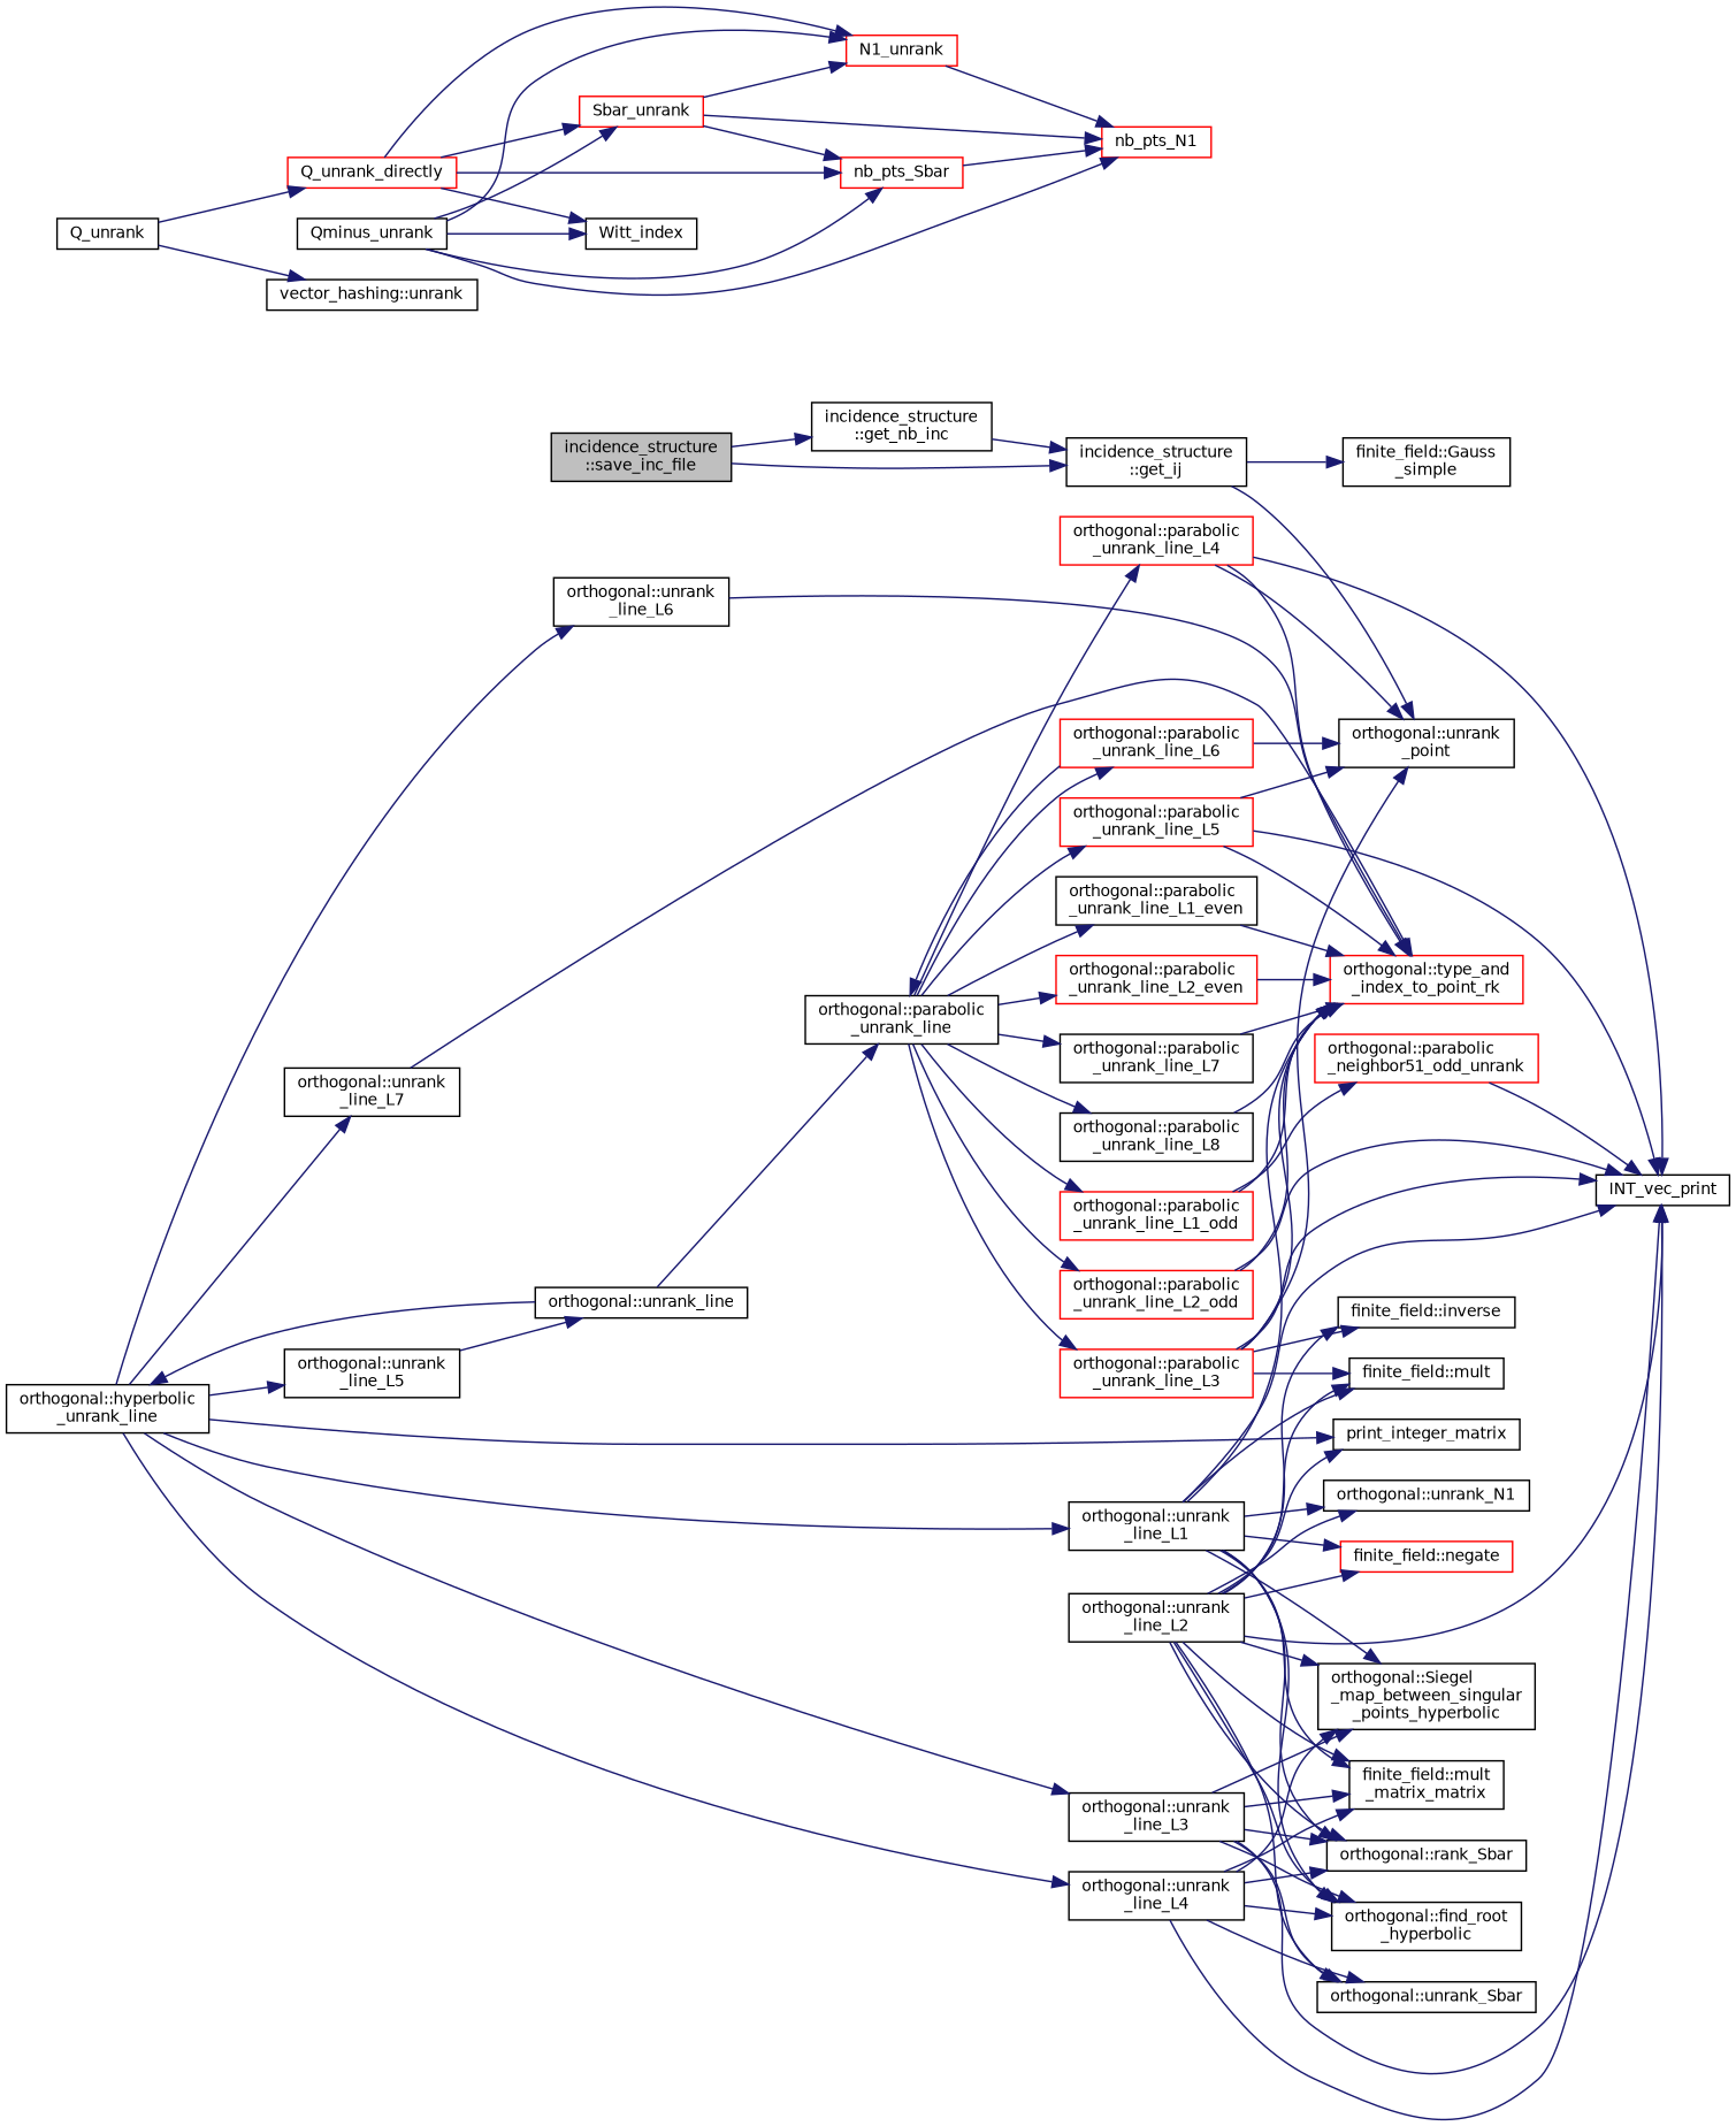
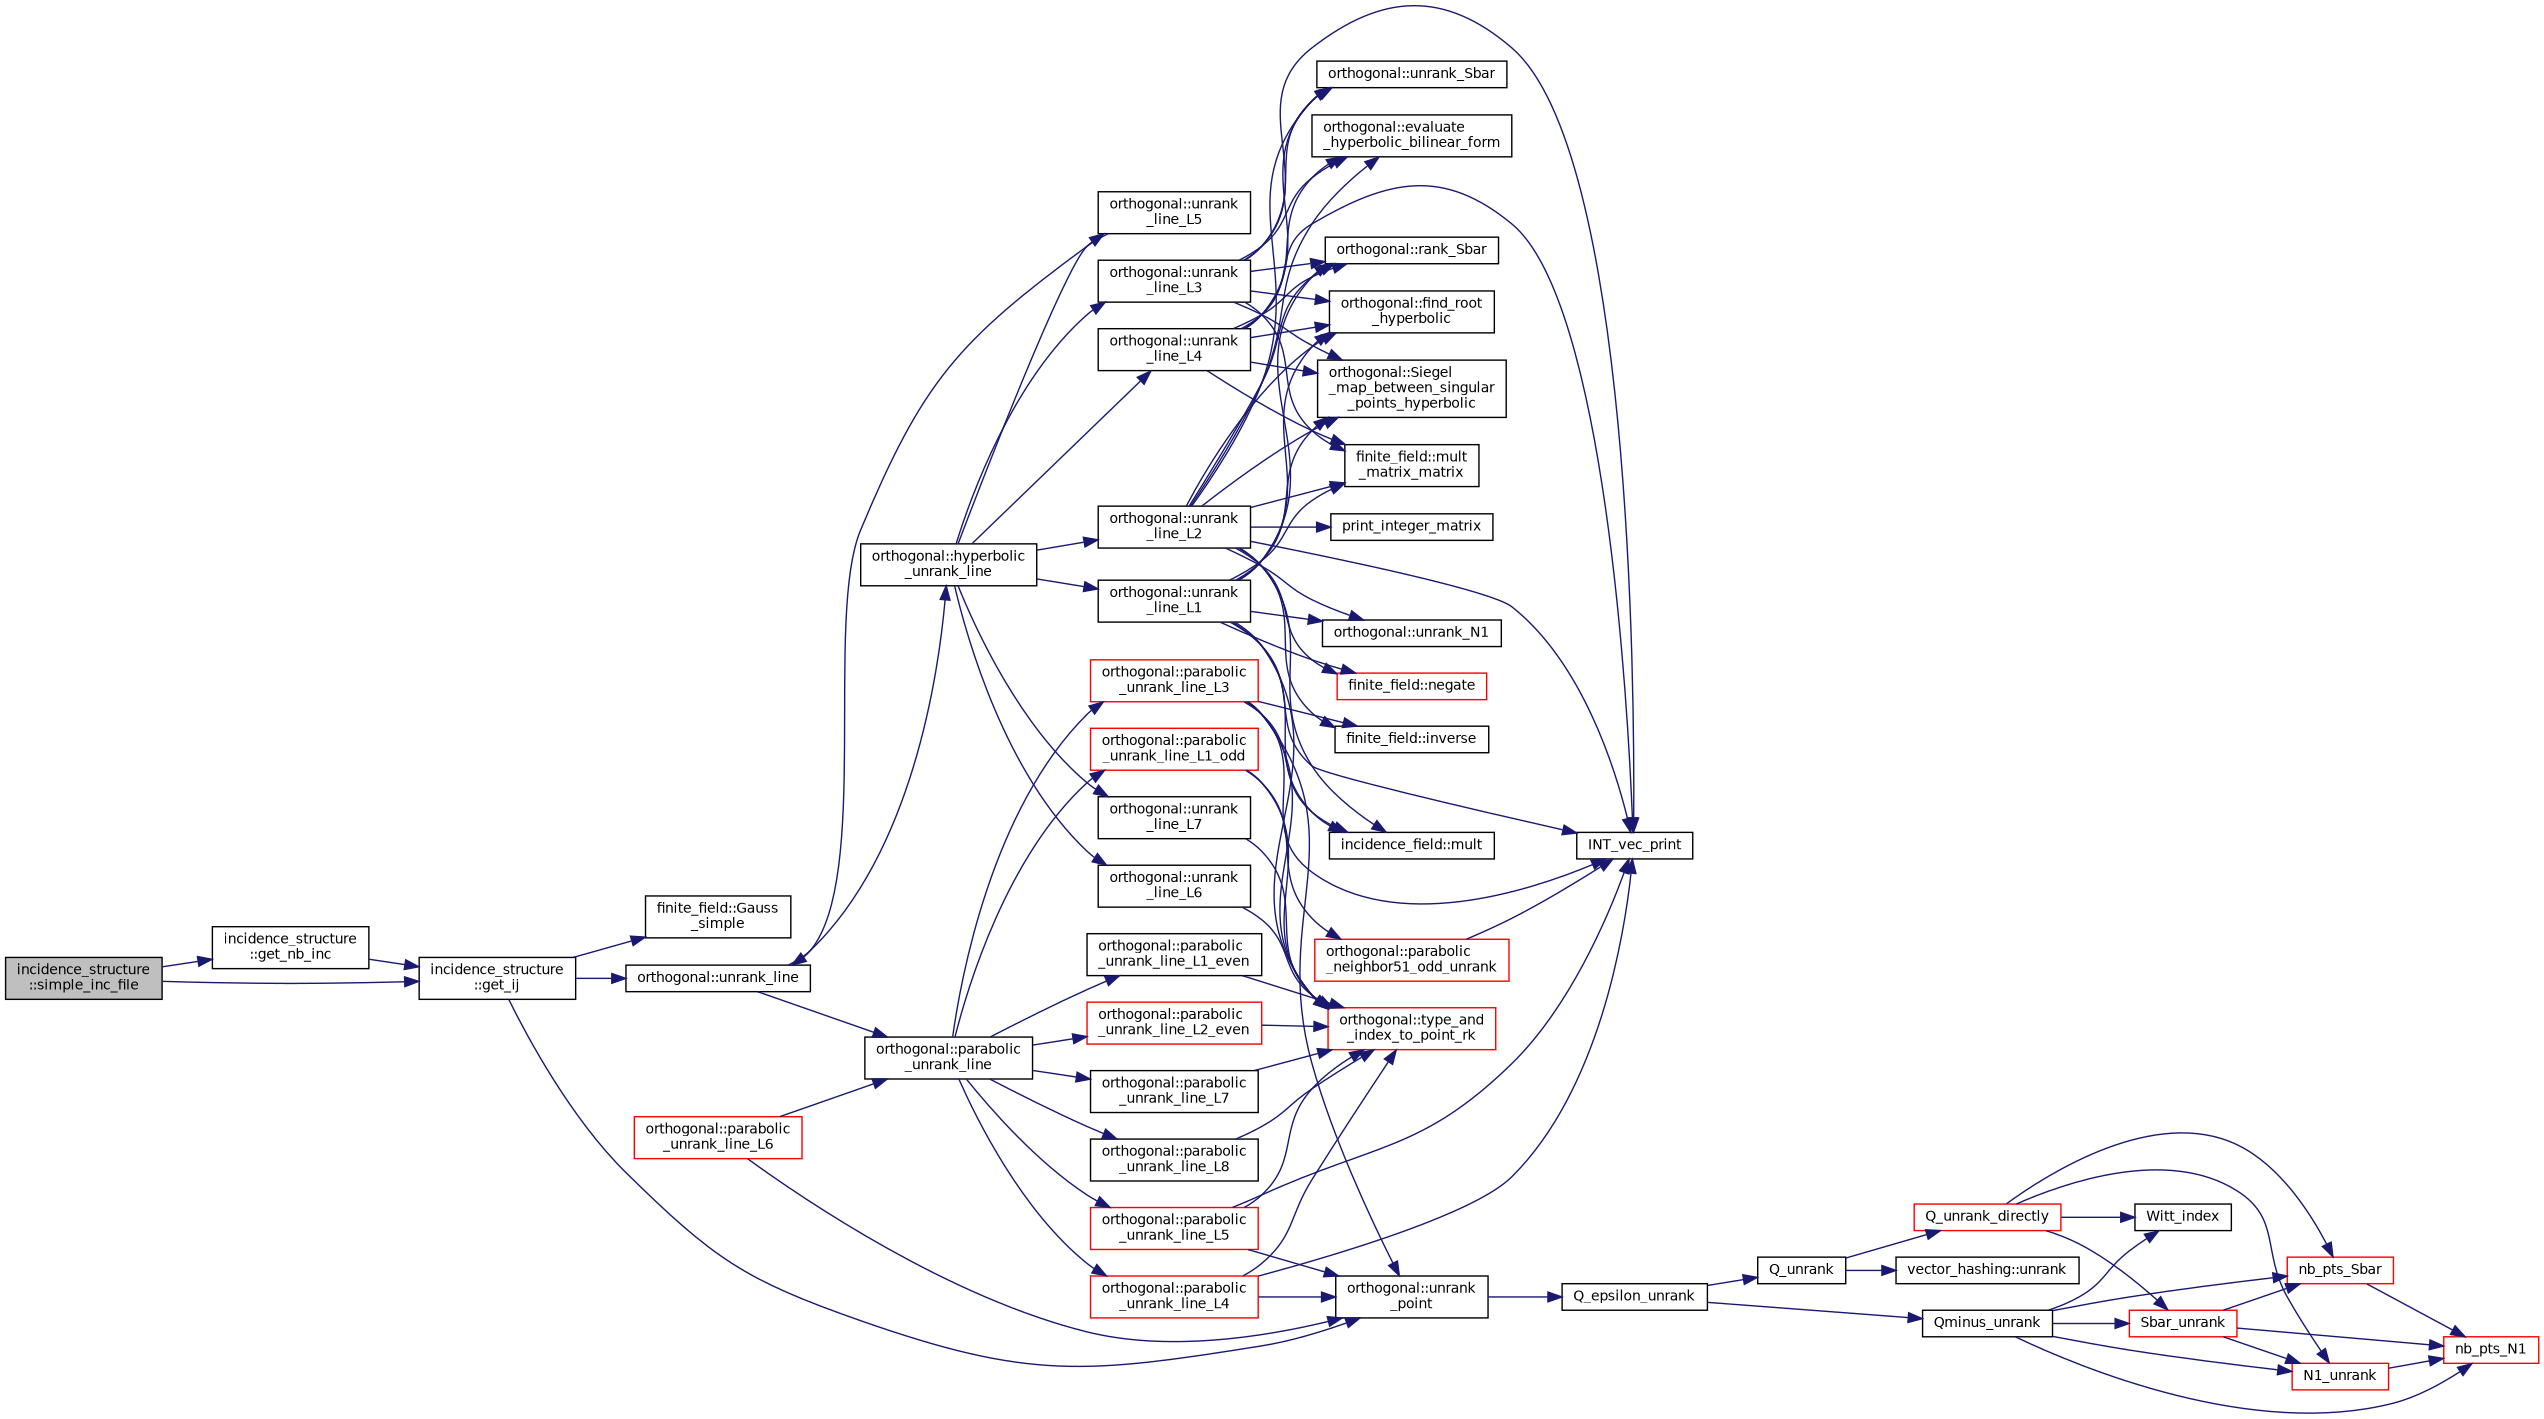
  digraph {
    rankdir=LR
    node [color=black fillcolor=white fontname=Helvetica fontsize=10 shape=record style=filled]
    edge [color=midnightblue fontname=Helvetica fontsize=10 labelfontname=Helvetica labelfontsize=10 style=solid]
-   n1 [fillcolor=grey75 fontcolor=black height=0.2 label="incidence_structure\l::save_inc_file" width=0.4]
+   n1 [fillcolor=grey75 fontcolor=black height=0.2 label="incidence_structure\l::simple_inc_file" width=0.4]
    n2 [height=0.2 label="incidence_structure\l::get_nb_inc" width=0.4]
    n3 [height=0.2 label="incidence_structure\l::get_ij" width=0.4]
    n4 [height=0.2 label="orthogonal::unrank\l_point" width=0.4]
    n5 [height=0.2 label="orthogonal::unrank_line" width=0.4]
    n6 [height=0.2 label="finite_field::Gauss\l_simple" width=0.4]
+   n7 [height=0.2 label=Q_epsilon_unrank width=0.4]
    n8 [height=0.2 label="orthogonal::hyperbolic\l_unrank_line" width=0.4]
    n9 [height=0.2 label="orthogonal::parabolic\l_unrank_line" width=0.4]
    n10 [height=0.2 label=Q_unrank width=0.4]
    n11 [height=0.2 label=Qminus_unrank width=0.4]
    n12 [height=0.2 label="vector_hashing::unrank" width=0.4]
    n13 [color=red height=0.2 label=Q_unrank_directly width=0.4]
    n14 [height=0.2 label=Witt_index width=0.4]
    n15 [color=red height=0.2 label=nb_pts_Sbar width=0.4]
    n16 [color=red height=0.2 label=Sbar_unrank width=0.4]
    n17 [color=red height=0.2 label=N1_unrank width=0.4]
    n18 [color=red height=0.2 label=nb_pts_N1 width=0.4]
    n19 [height=0.2 label="orthogonal::unrank\l_line_L1" width=0.4]
    n20 [height=0.2 label="orthogonal::unrank\l_line_L2" width=0.4]
    n21 [height=0.2 label="orthogonal::unrank\l_line_L3" width=0.4]
    n22 [height=0.2 label="orthogonal::unrank\l_line_L4" width=0.4]
    n23 [height=0.2 label="orthogonal::unrank\l_line_L5" width=0.4]
    n24 [height=0.2 label="orthogonal::unrank\l_line_L6" width=0.4]
    n25 [height=0.2 label="orthogonal::unrank\l_line_L7" width=0.4]
    n26 [height=0.2 label="orthogonal::parabolic\l_unrank_line_L1_even" width=0.4]
    n27 [color=red height=0.2 label="orthogonal::parabolic\l_unrank_line_L1_odd" width=0.4]
    n28 [color=red height=0.2 label="orthogonal::parabolic\l_unrank_line_L2_even" width=0.4]
-   n29 [color=red height=0.2 label="orthogonal::parabolic\l_unrank_line_L2_odd" width=0.4]
    n30 [color=red height=0.2 label="orthogonal::parabolic\l_unrank_line_L3" width=0.4]
    n31 [color=red height=0.2 label="orthogonal::parabolic\l_unrank_line_L4" width=0.4]
    n32 [color=red height=0.2 label="orthogonal::parabolic\l_unrank_line_L5" width=0.4]
    n33 [color=red height=0.2 label="orthogonal::parabolic\l_unrank_line_L6" width=0.4]
    n34 [height=0.2 label="orthogonal::parabolic\l_unrank_line_L7" width=0.4]
    n35 [height=0.2 label="orthogonal::parabolic\l_unrank_line_L8" width=0.4]
    n36 [color=red height=0.2 label="orthogonal::type_and\l_index_to_point_rk" width=0.4]
    n37 [height=0.2 label="orthogonal::unrank_N1" width=0.4]
    n38 [height=0.2 label=INT_vec_print width=0.4]
-   n39 [height=0.2 label="finite_field::mult" width=0.4]
+   n39 [height=0.2 label="incidence_field::mult" width=0.4]
    n40 [height=0.2 label="orthogonal::find_root\l_hyperbolic" width=0.4]
    n41 [height=0.2 label="orthogonal::Siegel\l_map_between_singular\l_points_hyperbolic" width=0.4]
    n42 [height=0.2 label="finite_field::mult\l_matrix_matrix" width=0.4]
    n43 [color=red height=0.2 label="finite_field::negate" width=0.4]
    n44 [height=0.2 label="orthogonal::rank_Sbar" width=0.4]
    n45 [height=0.2 label="orthogonal::unrank_Sbar" width=0.4]
    n46 [height=0.2 label=print_integer_matrix width=0.4]
+   n47 [height=0.2 label="orthogonal::evaluate\l_hyperbolic_bilinear_form" width=0.4]
    n48 [height=0.2 label="finite_field::inverse" width=0.4]
    n49 [color=red height=0.2 label="orthogonal::parabolic\l_neighbor51_odd_unrank" width=0.4]
    n1 -> n2
    n1 -> n3
    n2 -> n3
    n3 -> n4
+   n3 -> n5
    n3 -> n6
+   n4 -> n7
    n5 -> n8
    n5 -> n9
+   n7 -> n10
+   n7 -> n11
    n8 -> n19
-   n8 -> n46
+   n8 -> n20
    n8 -> n21
    n8 -> n22
    n8 -> n23
    n8 -> n24
    n8 -> n25
    n9 -> n26
    n9 -> n27
    n9 -> n28
-   n9 -> n29
    n9 -> n30
    n9 -> n31
    n9 -> n32
-   n9 -> n33
    n9 -> n34
    n9 -> n35
    n10 -> n12
    n10 -> n13
    n11 -> n14
    n11 -> n15
    n11 -> n16
    n11 -> n17
    n11 -> n18
    n13 -> n14
    n13 -> n15
    n13 -> n16
    n13 -> n17
    n15 -> n18
    n16 -> n15
    n16 -> n17
    n16 -> n18
    n17 -> n18
    n19 -> n36
    n19 -> n37
    n19 -> n38
    n19 -> n39
    n19 -> n40
    n19 -> n41
    n19 -> n42
    n19 -> n43
    n19 -> n44
    n20 -> n37
    n20 -> n38
    n20 -> n39
    n20 -> n40
    n20 -> n41
    n20 -> n42
    n20 -> n43
    n20 -> n44
    n20 -> n45
    n20 -> n46
+   n20 -> n47
    n20 -> n48
    n21 -> n38
    n21 -> n40
    n21 -> n41
    n21 -> n42
    n21 -> n44
    n21 -> n45
+   n21 -> n47
    n22 -> n38
    n22 -> n40
    n22 -> n41
    n22 -> n42
    n22 -> n44
    n22 -> n45
+   n22 -> n47
    n23 -> n5
    n24 -> n36
    n25 -> n36
    n26 -> n36
    n27 -> n36
    n27 -> n49
    n28 -> n36
-   n29 -> n36
-   n29 -> n38
    n30 -> n4
    n30 -> n36
    n30 -> n38
    n30 -> n39
    n30 -> n48
    n31 -> n4
    n31 -> n36
    n31 -> n38
    n32 -> n4
    n32 -> n36
    n32 -> n38
    n33 -> n4
    n33 -> n9
    n34 -> n36
    n35 -> n36
    n49 -> n38
  }
